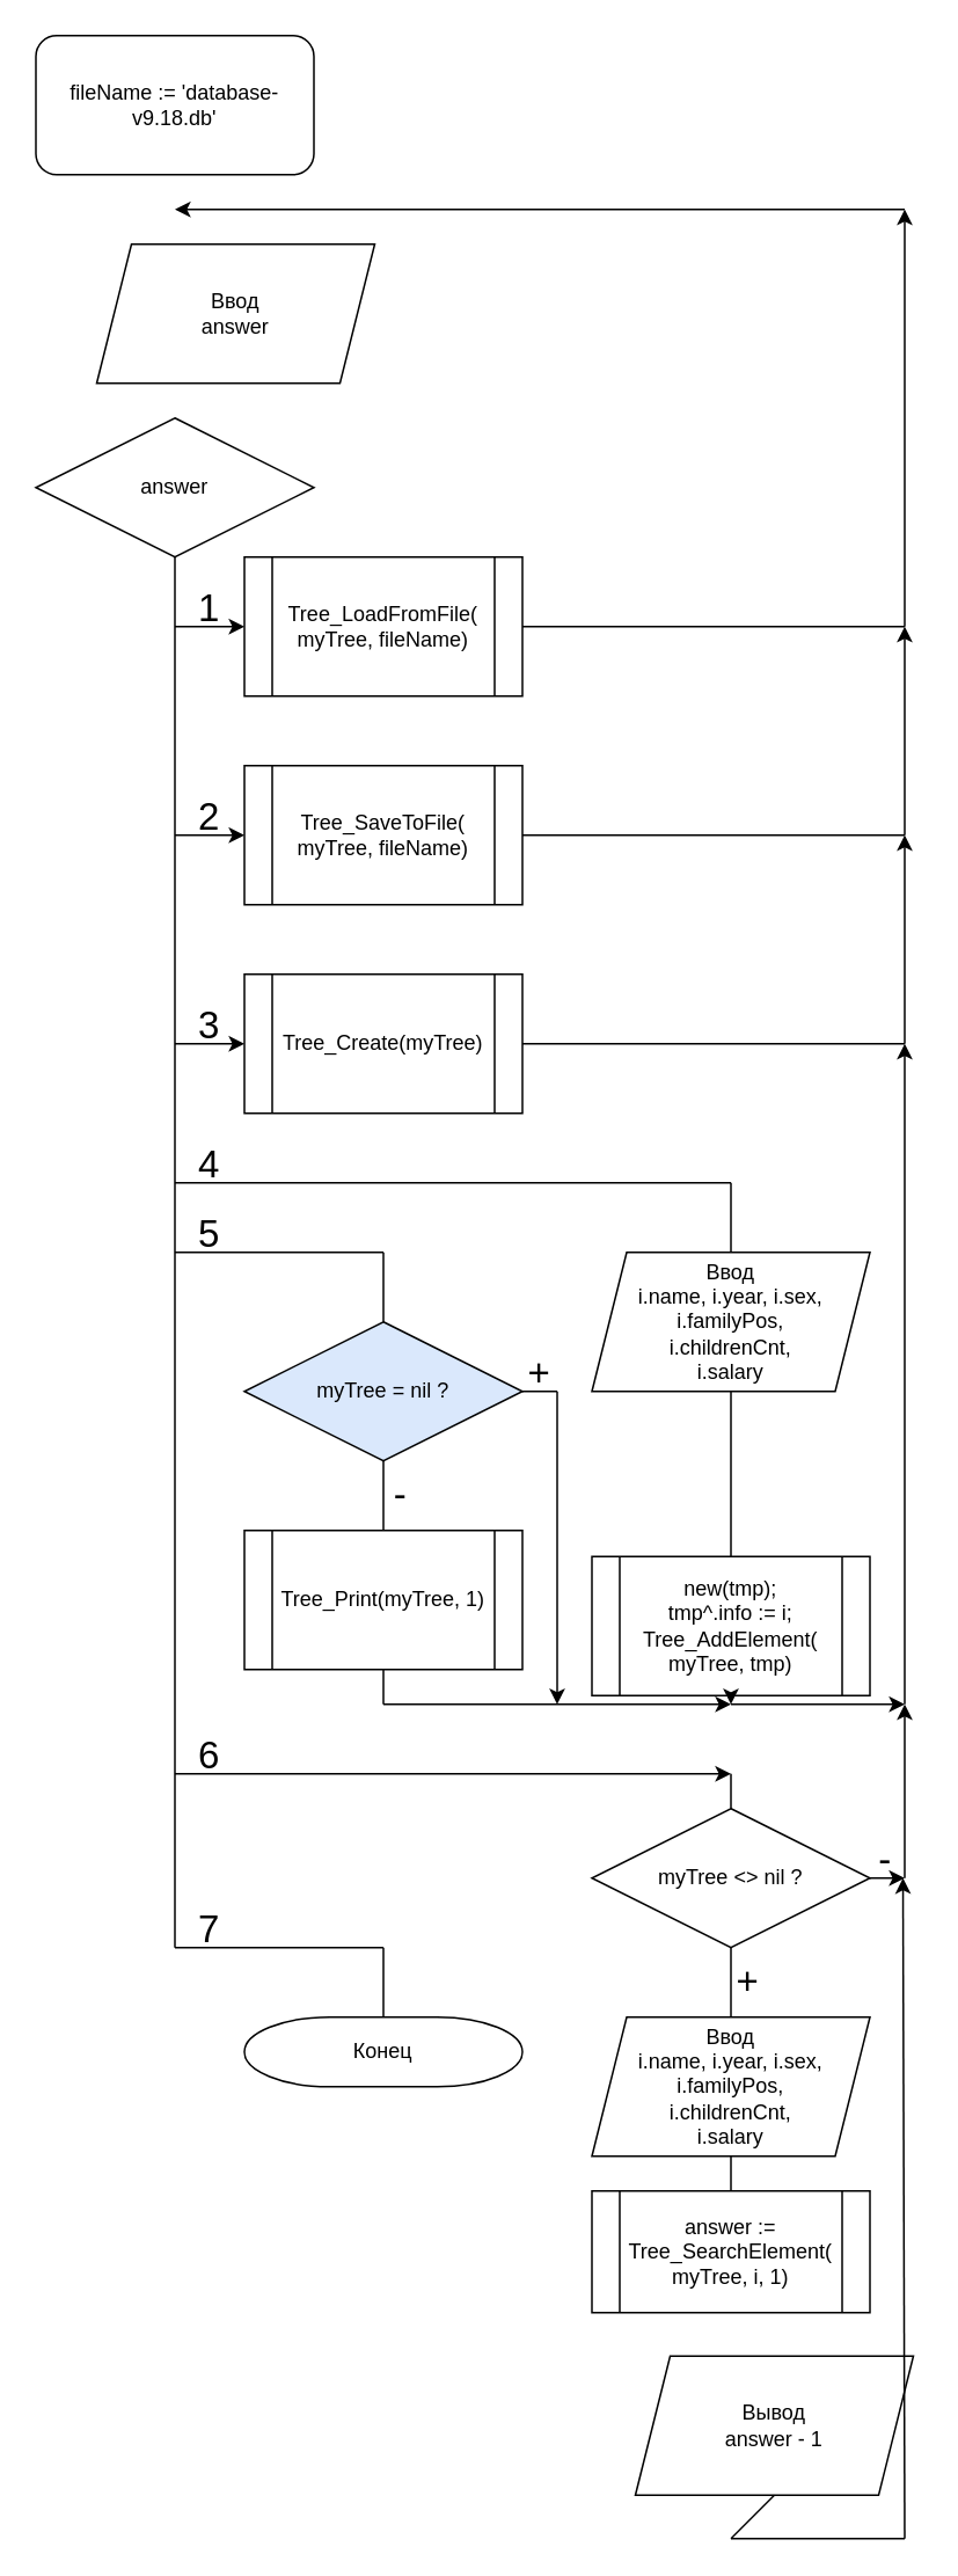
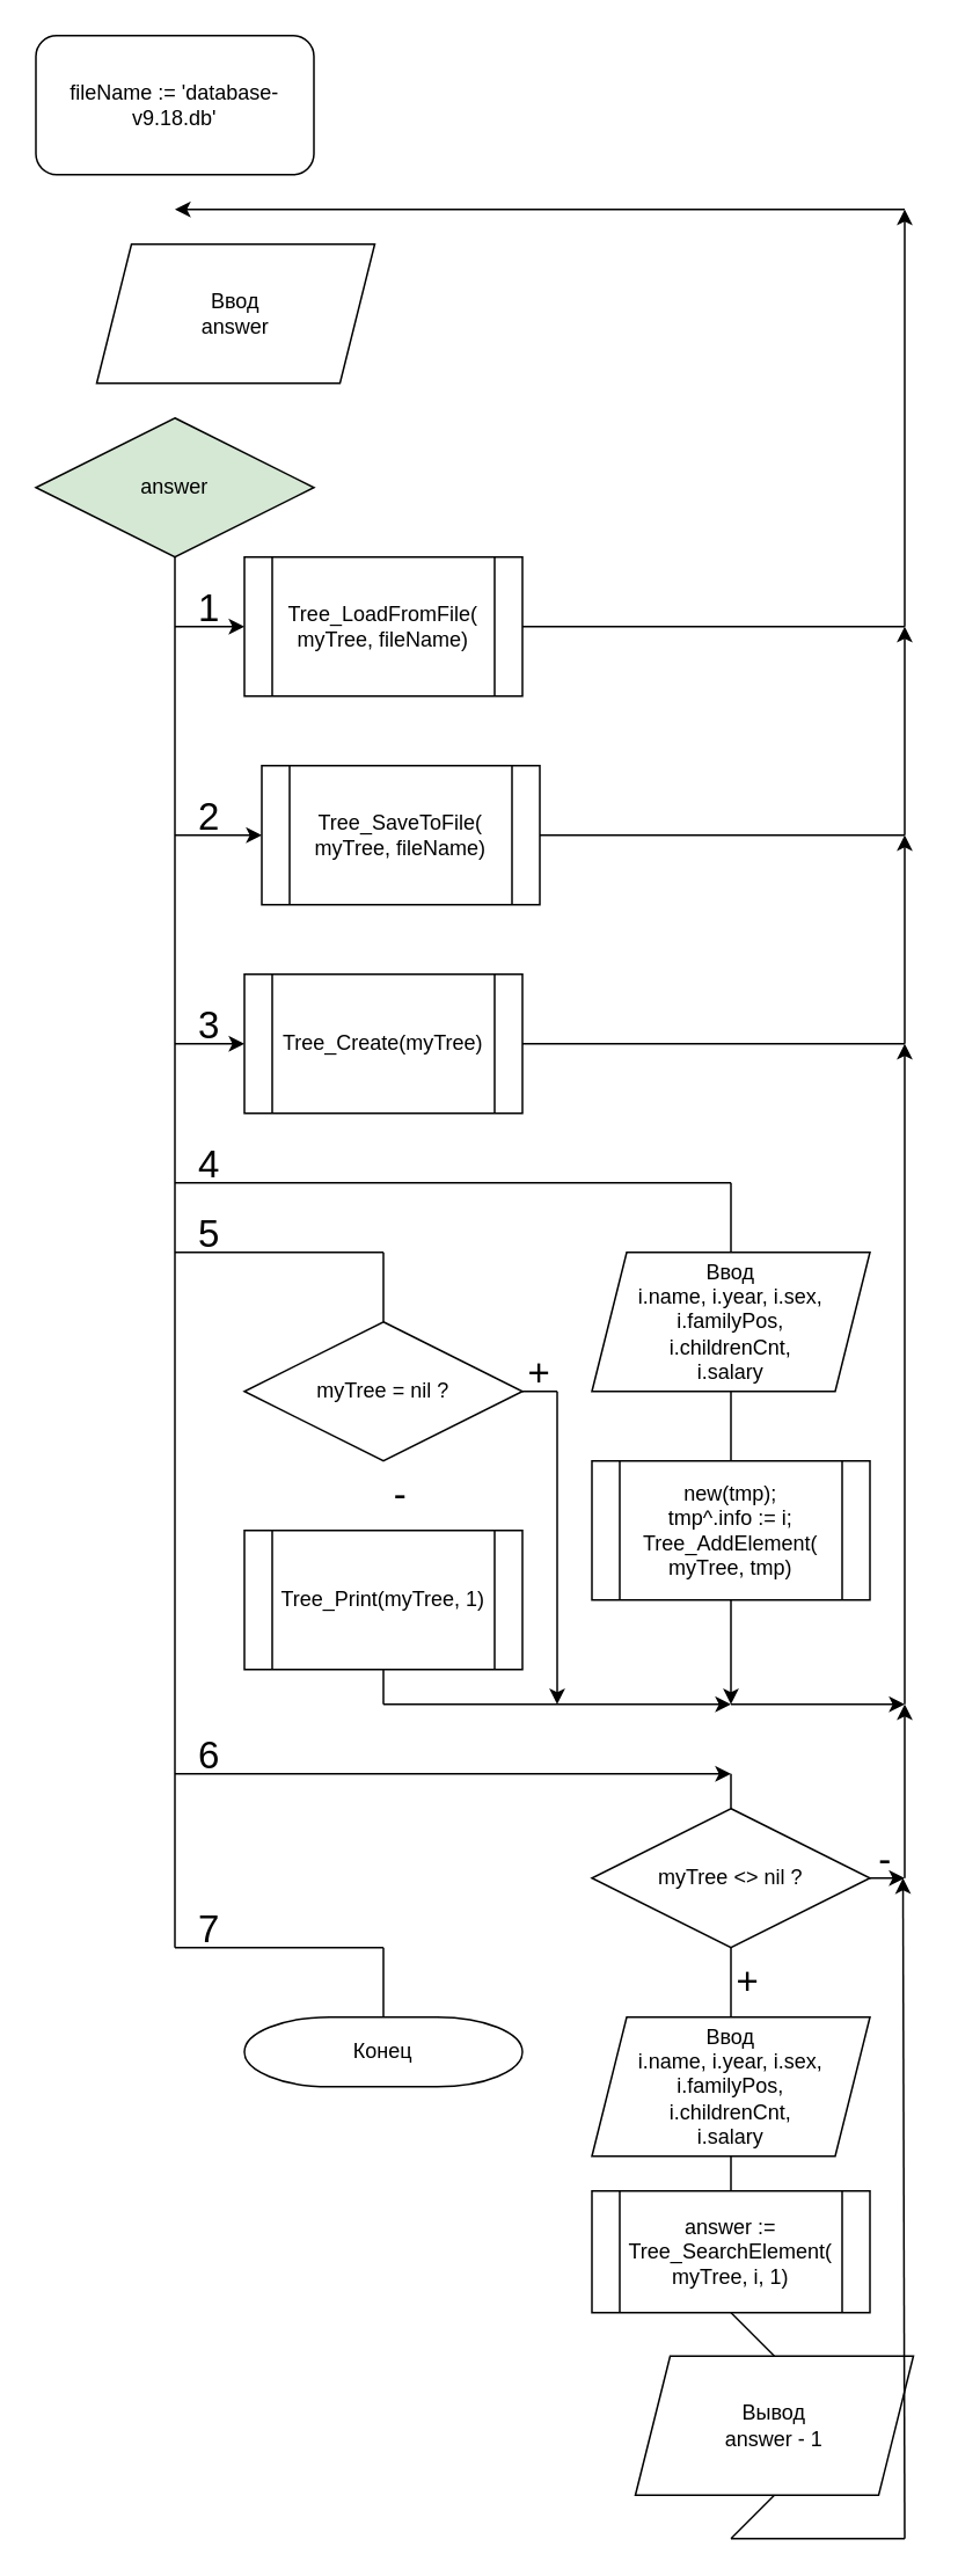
  <mxCell id="0" />
  <mxCell id="1" parent="0" />
  <mxCell id="2" value="" style="endArrow=none;html=1;exitX=0.5;exitY=0;exitDx=0;exitDy=0;" edge="1" parent="1" source="18"><mxGeometry width="50" height="50" relative="1" as="geometry"><mxPoint x="600" y="890" as="sourcePoint" /><mxPoint x="420" y="680" as="targetPoint" /></mxGeometry></mxCell>
  <mxCell id="3" value="fileName := 'database-v9.18.db'" style="whiteSpace=wrap;html=1;rounded=1;" vertex="1" parent="1"><mxGeometry y="20" width="160" height="80" as="geometry" x="20" /></mxCell>
  <mxCell id="4" value="Ввод&lt;br&gt;answer" style="shape=parallelogram;perimeter=parallelogramPerimeter;whiteSpace=wrap;html=1;fixedSize=1;" vertex="1" parent="1"><mxGeometry x="55" y="140" width="160" height="80" as="geometry" /></mxCell>
- <mxCell id="5" value="answer" style="rhombus;whiteSpace=wrap;html=1;strokeWidth=1;" vertex="1" parent="1"><mxGeometry y="240" width="160" height="80" as="geometry" x="20" /></mxCell>
+ <mxCell id="5" value="answer" style="rhombus;whiteSpace=wrap;html=1;strokeWidth=1;fillColor=#d5e8d4;" vertex="1" parent="1"><mxGeometry y="240" width="160" height="80" as="geometry" x="20" /></mxCell>
  <mxCell id="6" value="" style="endArrow=none;html=1;entryX=0.5;entryY=1;entryDx=0;entryDy=0;" edge="1" parent="1" target="5"><mxGeometry width="50" height="50" relative="1" as="geometry"><mxPoint x="100" y="1120" as="sourcePoint" /><mxPoint x="380" y="400" as="targetPoint" /></mxGeometry></mxCell>
  <mxCell id="7" value="Tree_LoadFromFile(&lt;br&gt;myTree, fileName)" style="shape=process;whiteSpace=wrap;html=1;backgroundOutline=1;" vertex="1" parent="1"><mxGeometry x="140" y="320" width="160" height="80" as="geometry" /></mxCell>
  <mxCell id="8" value="" style="endArrow=classic;html=1;" edge="1" parent="1"><mxGeometry width="50" height="50" relative="1" as="geometry"><mxPoint x="520" y="120" as="sourcePoint" /><mxPoint x="100" y="120" as="targetPoint" /></mxGeometry></mxCell>
  <mxCell id="9" value="" style="endArrow=classic;html=1;" edge="1" parent="1"><mxGeometry width="50" height="50" relative="1" as="geometry"><mxPoint x="100" y="360" as="sourcePoint" /><mxPoint x="140" y="360" as="targetPoint" /></mxGeometry></mxCell>
  <mxCell id="10" value="&lt;font style=&quot;font-size: 22px&quot;&gt;1&lt;/font&gt;" style="text;html=1;strokeColor=none;fillColor=none;align=center;verticalAlign=middle;whiteSpace=wrap;rounded=0;" vertex="1" parent="1"><mxGeometry x="100" y="340" width="40" height="20" as="geometry" /></mxCell>
- <mxCell id="11" value="Tree_SaveToFile(&lt;br&gt;myTree, fileName)" style="shape=process;whiteSpace=wrap;html=1;backgroundOutline=1;" vertex="1" parent="1"><mxGeometry x="140" y="440" width="160" height="80" as="geometry" /></mxCell>
+ <mxCell id="11" value="Tree_SaveToFile(&lt;br&gt;myTree, fileName)" style="shape=process;whiteSpace=wrap;html=1;backgroundOutline=1;" vertex="1" parent="1"><mxGeometry x="150" y="440" width="160" height="80" as="geometry" /></mxCell>
  <mxCell id="12" value="" style="endArrow=classic;html=1;entryX=0;entryY=0.5;entryDx=0;entryDy=0;" edge="1" parent="1" target="11"><mxGeometry width="50" height="50" relative="1" as="geometry"><mxPoint x="100" y="480" as="sourcePoint" /><mxPoint x="380" y="510" as="targetPoint" /></mxGeometry></mxCell>
  <mxCell id="13" value="&lt;font style=&quot;font-size: 22px&quot;&gt;2&lt;/font&gt;" style="text;html=1;strokeColor=none;fillColor=none;align=center;verticalAlign=middle;whiteSpace=wrap;rounded=0;" vertex="1" parent="1"><mxGeometry x="100" y="460" width="40" height="20" as="geometry" /></mxCell>
  <mxCell id="14" value="Tree_Create(myTree)" style="shape=process;whiteSpace=wrap;html=1;backgroundOutline=1;" vertex="1" parent="1"><mxGeometry x="140" y="560" width="160" height="80" as="geometry" /></mxCell>
  <mxCell id="15" value="" style="endArrow=classic;html=1;entryX=0;entryY=0.5;entryDx=0;entryDy=0;" edge="1" parent="1" target="14"><mxGeometry width="50" height="50" relative="1" as="geometry"><mxPoint x="100" y="600" as="sourcePoint" /><mxPoint x="380" y="510" as="targetPoint" /></mxGeometry></mxCell>
  <mxCell id="16" value="&lt;font style=&quot;font-size: 22px&quot;&gt;3&lt;/font&gt;" style="text;html=1;strokeColor=none;fillColor=none;align=center;verticalAlign=middle;whiteSpace=wrap;rounded=0;" vertex="1" parent="1"><mxGeometry x="100" y="580" width="40" height="20" as="geometry" /></mxCell>
  <mxCell id="17" value="Ввод&lt;br&gt;i.name,&amp;nbsp;i.year,&amp;nbsp;i.sex,&lt;br&gt;i.familyPos,&lt;br&gt;i.childrenCnt,&lt;br&gt;i.salary" style="shape=parallelogram;perimeter=parallelogramPerimeter;whiteSpace=wrap;html=1;fixedSize=1;" vertex="1" parent="1"><mxGeometry x="340" y="720" width="160" height="80" as="geometry" /></mxCell>
- <mxCell id="18" value="&lt;div&gt;new(tmp);&lt;/div&gt;&lt;div&gt;&lt;span&gt;tmp^.info := i;&lt;/span&gt;&lt;/div&gt;&lt;div&gt;&lt;span&gt;Tree_AddElement(&lt;/span&gt;&lt;/div&gt;&lt;div&gt;&lt;span&gt;myTree, tmp)&lt;br&gt;&lt;/span&gt;&lt;/div&gt;" style="shape=process;whiteSpace=wrap;html=1;backgroundOutline=1;" vertex="1" parent="1"><mxGeometry x="340" y="895" width="160" height="80" as="geometry" /></mxCell>
+ <mxCell id="18" value="&lt;div&gt;new(tmp);&lt;/div&gt;&lt;div&gt;&lt;span&gt;tmp^.info := i;&lt;/span&gt;&lt;/div&gt;&lt;div&gt;&lt;span&gt;Tree_AddElement(&lt;/span&gt;&lt;/div&gt;&lt;div&gt;&lt;span&gt;myTree, tmp)&lt;br&gt;&lt;/span&gt;&lt;/div&gt;" style="shape=process;whiteSpace=wrap;html=1;backgroundOutline=1;" vertex="1" parent="1"><mxGeometry x="340" y="840" width="160" height="80" as="geometry" /></mxCell>
  <mxCell id="19" value="" style="endArrow=none;html=1;" edge="1" parent="1"><mxGeometry width="50" height="50" relative="1" as="geometry"><mxPoint x="100" y="680" as="sourcePoint" /><mxPoint x="420" y="680" as="targetPoint" /></mxGeometry></mxCell>
  <mxCell id="20" value="" style="endArrow=classic;html=1;exitX=0.5;exitY=1;exitDx=0;exitDy=0;" edge="1" parent="1" source="18"><mxGeometry width="50" height="50" relative="1" as="geometry"><mxPoint x="390" y="820" as="sourcePoint" /><mxPoint x="420" y="980" as="targetPoint" /></mxGeometry></mxCell>
- <mxCell id="21" value="myTree = nil ?" style="rhombus;whiteSpace=wrap;html=1;strokeWidth=1;fillColor=#dae8fc;" vertex="1" parent="1"><mxGeometry x="140" y="760" width="160" height="80" as="geometry" /></mxCell>
+ <mxCell id="21" value="myTree = nil ?" style="rhombus;whiteSpace=wrap;html=1;strokeWidth=1;" vertex="1" parent="1"><mxGeometry x="140" y="760" width="160" height="80" as="geometry" /></mxCell>
  <mxCell id="22" value="" style="endArrow=none;html=1;" edge="1" parent="1"><mxGeometry width="50" height="50" relative="1" as="geometry"><mxPoint x="100" y="720" as="sourcePoint" /><mxPoint x="220" y="720" as="targetPoint" /></mxGeometry></mxCell>
  <mxCell id="23" value="" style="endArrow=none;html=1;exitX=0.5;exitY=0;exitDx=0;exitDy=0;" edge="1" parent="1" source="21"><mxGeometry width="50" height="50" relative="1" as="geometry"><mxPoint x="390" y="820" as="sourcePoint" /><mxPoint x="220" y="720" as="targetPoint" /></mxGeometry></mxCell>
  <mxCell id="24" value="" style="endArrow=none;html=1;exitX=1;exitY=0.5;exitDx=0;exitDy=0;" edge="1" parent="1" source="21"><mxGeometry width="50" height="50" relative="1" as="geometry"><mxPoint x="390" y="820" as="sourcePoint" /><mxPoint x="320" y="800" as="targetPoint" /></mxGeometry></mxCell>
  <mxCell id="25" value="Tree_Print(myTree, 1)" style="shape=process;whiteSpace=wrap;html=1;backgroundOutline=1;" vertex="1" parent="1"><mxGeometry x="140" y="880" width="160" height="80" as="geometry" /></mxCell>
- <mxCell id="26" value="" style="endArrow=none;html=1;entryX=0.5;entryY=1;entryDx=0;entryDy=0;exitX=0.5;exitY=0;exitDx=0;exitDy=0;" edge="1" parent="1" source="25" target="21"><mxGeometry width="50" height="50" relative="1" as="geometry"><mxPoint x="390" y="820" as="sourcePoint" /><mxPoint x="440" y="770" as="targetPoint" /></mxGeometry></mxCell>
  <mxCell id="27" value="" style="endArrow=none;html=1;entryX=0.5;entryY=1;entryDx=0;entryDy=0;" edge="1" parent="1" target="25"><mxGeometry width="50" height="50" relative="1" as="geometry"><mxPoint x="220" y="980" as="sourcePoint" /><mxPoint x="440" y="950" as="targetPoint" /></mxGeometry></mxCell>
  <mxCell id="28" value="" style="endArrow=classic;html=1;" edge="1" parent="1"><mxGeometry width="50" height="50" relative="1" as="geometry"><mxPoint x="220" y="980" as="sourcePoint" /><mxPoint x="420" y="980" as="targetPoint" /></mxGeometry></mxCell>
  <mxCell id="29" value="" style="endArrow=classic;html=1;" edge="1" parent="1"><mxGeometry width="50" height="50" relative="1" as="geometry"><mxPoint x="420" y="980" as="sourcePoint" /><mxPoint x="520" y="980" as="targetPoint" /></mxGeometry></mxCell>
  <mxCell id="30" value="" style="endArrow=classic;html=1;" edge="1" parent="1"><mxGeometry width="50" height="50" relative="1" as="geometry"><mxPoint x="320" y="800" as="sourcePoint" /><mxPoint x="320" y="980" as="targetPoint" /></mxGeometry></mxCell>
  <mxCell id="31" value="&lt;font style=&quot;font-size: 22px&quot;&gt;4&lt;br&gt;&lt;/font&gt;" style="text;html=1;strokeColor=none;fillColor=none;align=center;verticalAlign=middle;whiteSpace=wrap;rounded=0;" vertex="1" parent="1"><mxGeometry x="100" y="660" width="40" height="20" as="geometry" /></mxCell>
  <mxCell id="32" value="&lt;font style=&quot;font-size: 22px&quot;&gt;5&lt;/font&gt;" style="text;html=1;strokeColor=none;fillColor=none;align=center;verticalAlign=middle;whiteSpace=wrap;rounded=0;" vertex="1" parent="1"><mxGeometry x="100" y="700" width="40" height="20" as="geometry" /></mxCell>
  <mxCell id="33" value="" style="endArrow=classic;html=1;" edge="1" parent="1"><mxGeometry width="50" height="50" relative="1" as="geometry"><mxPoint x="520" y="980" as="sourcePoint" /><mxPoint x="520" y="600" as="targetPoint" /></mxGeometry></mxCell>
  <mxCell id="34" value="" style="endArrow=none;html=1;exitX=1;exitY=0.5;exitDx=0;exitDy=0;" edge="1" parent="1" source="11"><mxGeometry width="50" height="50" relative="1" as="geometry"><mxPoint x="390" y="560" as="sourcePoint" /><mxPoint x="520" y="480" as="targetPoint" /></mxGeometry></mxCell>
  <mxCell id="35" value="" style="endArrow=none;html=1;exitX=1;exitY=0.5;exitDx=0;exitDy=0;" edge="1" parent="1" source="14"><mxGeometry width="50" height="50" relative="1" as="geometry"><mxPoint x="390" y="560" as="sourcePoint" /><mxPoint x="520" y="600" as="targetPoint" /></mxGeometry></mxCell>
  <mxCell id="36" value="" style="endArrow=none;html=1;exitX=1;exitY=0.5;exitDx=0;exitDy=0;" edge="1" parent="1" source="7"><mxGeometry width="50" height="50" relative="1" as="geometry"><mxPoint x="390" y="560" as="sourcePoint" /><mxPoint x="520" y="360" as="targetPoint" /></mxGeometry></mxCell>
  <mxCell id="37" value="" style="endArrow=classic;html=1;" edge="1" parent="1"><mxGeometry width="50" height="50" relative="1" as="geometry"><mxPoint x="520" y="600" as="sourcePoint" /><mxPoint x="520" y="480" as="targetPoint" /></mxGeometry></mxCell>
  <mxCell id="38" value="" style="endArrow=classic;html=1;" edge="1" parent="1"><mxGeometry width="50" height="50" relative="1" as="geometry"><mxPoint x="520" y="480" as="sourcePoint" /><mxPoint x="520" y="360" as="targetPoint" /></mxGeometry></mxCell>
  <mxCell id="39" value="" style="endArrow=classic;html=1;" edge="1" parent="1"><mxGeometry width="50" height="50" relative="1" as="geometry"><mxPoint x="520" y="360" as="sourcePoint" /><mxPoint x="520" y="120" as="targetPoint" /></mxGeometry></mxCell>
  <mxCell id="40" value="myTree &amp;lt;&amp;gt; nil ?" style="rhombus;whiteSpace=wrap;html=1;strokeWidth=1;" vertex="1" parent="1"><mxGeometry x="340" y="1040" width="160" height="80" as="geometry" /></mxCell>
  <mxCell id="41" value="" style="endArrow=classic;html=1;" edge="1" parent="1"><mxGeometry width="50" height="50" relative="1" as="geometry"><mxPoint x="520" y="1080" as="sourcePoint" /><mxPoint x="520" y="980" as="targetPoint" /></mxGeometry></mxCell>
  <mxCell id="42" value="" style="endArrow=classic;html=1;exitX=1;exitY=0.5;exitDx=0;exitDy=0;" edge="1" parent="1" source="40"><mxGeometry width="50" height="50" relative="1" as="geometry"><mxPoint x="390" y="1070" as="sourcePoint" /><mxPoint x="520" y="1080" as="targetPoint" /></mxGeometry></mxCell>
  <mxCell id="43" value="" style="endArrow=classic;html=1;" edge="1" parent="1"><mxGeometry width="50" height="50" relative="1" as="geometry"><mxPoint x="100" y="1020" as="sourcePoint" /><mxPoint x="420" y="1020" as="targetPoint" /></mxGeometry></mxCell>
  <mxCell id="44" value="" style="endArrow=none;html=1;entryX=0.5;entryY=0;entryDx=0;entryDy=0;" edge="1" parent="1" target="40"><mxGeometry width="50" height="50" relative="1" as="geometry"><mxPoint x="420" y="1020" as="sourcePoint" /><mxPoint x="450" y="1020" as="targetPoint" /></mxGeometry></mxCell>
  <mxCell id="45" value="&lt;font style=&quot;font-size: 22px&quot;&gt;+&lt;/font&gt;" style="text;html=1;strokeColor=none;fillColor=none;align=center;verticalAlign=middle;whiteSpace=wrap;rounded=0;" vertex="1" parent="1"><mxGeometry x="290" y="780" width="40" height="20" as="geometry" /></mxCell>
  <mxCell id="46" value="&lt;font style=&quot;font-size: 22px&quot;&gt;-&lt;/font&gt;" style="text;html=1;strokeColor=none;fillColor=none;align=center;verticalAlign=middle;whiteSpace=wrap;rounded=0;" vertex="1" parent="1"><mxGeometry x="210" y="850" width="40" height="20" as="geometry" /></mxCell>
  <mxCell id="47" value="&lt;span style=&quot;font-size: 22px&quot;&gt;6&lt;/span&gt;" style="text;html=1;strokeColor=none;fillColor=none;align=center;verticalAlign=middle;whiteSpace=wrap;rounded=0;" vertex="1" parent="1"><mxGeometry x="100" y="1000" width="40" height="20" as="geometry" /></mxCell>
  <mxCell id="48" value="&lt;font style=&quot;font-size: 22px&quot;&gt;7&lt;/font&gt;" style="text;html=1;strokeColor=none;fillColor=none;align=center;verticalAlign=middle;whiteSpace=wrap;rounded=0;" vertex="1" parent="1"><mxGeometry x="100" y="1100" width="40" height="20" as="geometry" /></mxCell>
  <mxCell id="49" value="&lt;font style=&quot;font-size: 22px&quot;&gt;-&lt;/font&gt;" style="text;html=1;strokeColor=none;fillColor=none;align=center;verticalAlign=middle;whiteSpace=wrap;rounded=0;" vertex="1" parent="1"><mxGeometry x="489" y="1060" width="40" height="20" as="geometry" /></mxCell>
  <mxCell id="50" value="Ввод&lt;br&gt;i.name,&amp;nbsp;i.year,&amp;nbsp;i.sex,&lt;br&gt;i.familyPos,&lt;br&gt;i.childrenCnt,&lt;br&gt;i.salary" style="shape=parallelogram;perimeter=parallelogramPerimeter;whiteSpace=wrap;html=1;fixedSize=1;" vertex="1" parent="1"><mxGeometry x="340" y="1160" width="160" height="80" as="geometry" /></mxCell>
  <mxCell id="51" value="answer := Tree_SearchElement(&lt;br&gt;myTree, i, 1)" style="shape=process;whiteSpace=wrap;html=1;backgroundOutline=1;" vertex="1" parent="1"><mxGeometry x="340" y="1260" width="160" height="70" as="geometry" /></mxCell>
  <mxCell id="52" value="Вывод&lt;br&gt;answer - 1" style="shape=parallelogram;perimeter=parallelogramPerimeter;whiteSpace=wrap;html=1;fixedSize=1;" vertex="1" parent="1"><mxGeometry x="365" y="1355" width="160" height="80" as="geometry" /></mxCell>
  <mxCell id="53" value="" style="endArrow=none;html=1;entryX=0.5;entryY=1;entryDx=0;entryDy=0;" edge="1" parent="1" target="52"><mxGeometry width="50" height="50" relative="1" as="geometry"><mxPoint x="420" y="1460" as="sourcePoint" /><mxPoint x="410" y="1450" as="targetPoint" /></mxGeometry></mxCell>
  <mxCell id="54" value="" style="endArrow=none;html=1;entryX=0.5;entryY=1;entryDx=0;entryDy=0;exitX=0.5;exitY=0;exitDx=0;exitDy=0;" edge="1" parent="1" source="50" target="40"><mxGeometry width="50" height="50" relative="1" as="geometry"><mxPoint x="370" y="1280" as="sourcePoint" /><mxPoint x="420" y="1230" as="targetPoint" /></mxGeometry></mxCell>
  <mxCell id="55" value="Конец" style="strokeWidth=1;html=1;shape=mxgraph.flowchart.terminator;whiteSpace=wrap;perimeterSpacing=0;aspect=fixed;" vertex="1" parent="1"><mxGeometry x="140" y="1160" width="160" height="40" as="geometry" /></mxCell>
  <mxCell id="56" value="" style="endArrow=none;html=1;exitX=0;exitY=1;exitDx=0;exitDy=0;" edge="1" parent="1" source="48"><mxGeometry width="50" height="50" relative="1" as="geometry"><mxPoint x="360" y="1170" as="sourcePoint" /><mxPoint x="220" y="1120" as="targetPoint" /></mxGeometry></mxCell>
  <mxCell id="57" value="" style="endArrow=none;html=1;entryX=0.5;entryY=0;entryDx=0;entryDy=0;entryPerimeter=0;" edge="1" parent="1" target="55"><mxGeometry width="50" height="50" relative="1" as="geometry"><mxPoint x="220" y="1120" as="sourcePoint" /><mxPoint x="410" y="1120" as="targetPoint" /></mxGeometry></mxCell>
  <mxCell id="58" value="" style="endArrow=none;html=1;entryX=0.5;entryY=1;entryDx=0;entryDy=0;exitX=0.5;exitY=0;exitDx=0;exitDy=0;" edge="1" parent="1" source="51" target="50"><mxGeometry width="50" height="50" relative="1" as="geometry"><mxPoint x="370" y="1320" as="sourcePoint" /><mxPoint x="420" y="1270" as="targetPoint" /></mxGeometry></mxCell>
+ <mxCell id="59" value="" style="endArrow=none;html=1;entryX=0.5;entryY=1;entryDx=0;entryDy=0;exitX=0.5;exitY=0;exitDx=0;exitDy=0;" edge="1" parent="1" source="52" target="51"><mxGeometry width="50" height="50" relative="1" as="geometry"><mxPoint x="360" y="1300" as="sourcePoint" /><mxPoint x="410" y="1250" as="targetPoint" /></mxGeometry></mxCell>
  <mxCell id="60" value="&lt;font style=&quot;font-size: 22px&quot;&gt;+&lt;/font&gt;" style="text;html=1;strokeColor=none;fillColor=none;align=center;verticalAlign=middle;whiteSpace=wrap;rounded=0;" vertex="1" parent="1"><mxGeometry x="410" y="1130" width="40" height="20" as="geometry" /></mxCell>
  <mxCell id="61" value="" style="endArrow=none;html=1;" edge="1" parent="1"><mxGeometry width="50" height="50" relative="1" as="geometry"><mxPoint x="420" y="1460" as="sourcePoint" /><mxPoint x="520" y="1460" as="targetPoint" /></mxGeometry></mxCell>
  <mxCell id="62" value="" style="endArrow=classic;html=1;entryX=0.75;entryY=1;entryDx=0;entryDy=0;" edge="1" parent="1" target="49"><mxGeometry width="50" height="50" relative="1" as="geometry"><mxPoint x="520" y="1460" as="sourcePoint" /><mxPoint x="520" y="1090" as="targetPoint" /></mxGeometry></mxCell>
